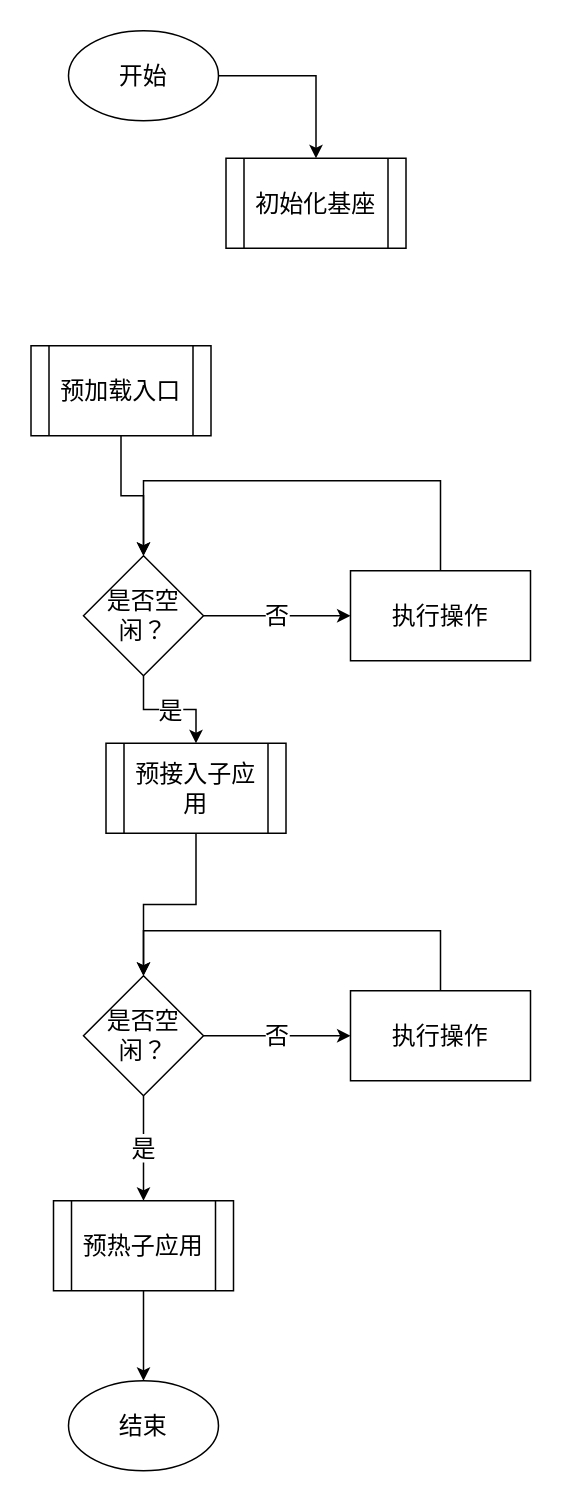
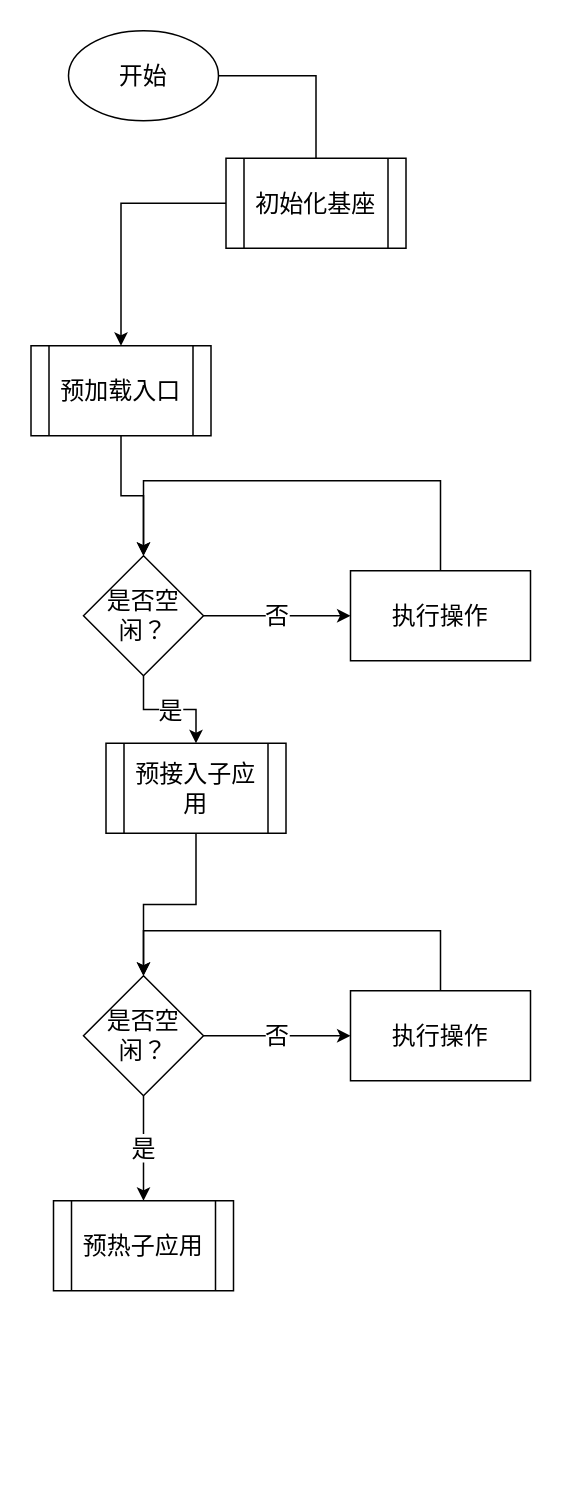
  <mxCell id="0" />
  <mxCell id="1" parent="0" />
+ <mxCell id="2" value="" style="edgeStyle=orthogonalEdgeStyle;rounded=0;orthogonalLoop=1;jettySize=auto;html=1;fontSize=16;fontFamily=微软雅黑;" parent="1" source="22" target="5" edge="1"><mxGeometry relative="1" as="geometry" /></mxCell>
  <mxCell id="3" value="开始" style="strokeWidth=1;html=1;shape=mxgraph.flowchart.start_1;whiteSpace=wrap;strokeColor=default;fontFamily=微软雅黑;fontSize=16;" parent="1" vertex="1"><mxGeometry x="45" y="20" width="100" height="60" as="geometry" /></mxCell>
  <mxCell id="4" value="" style="edgeStyle=orthogonalEdgeStyle;rounded=0;orthogonalLoop=1;jettySize=auto;html=1;fontSize=16;fontFamily=微软雅黑;" parent="1" source="5" target="8" edge="1"><mxGeometry relative="1" as="geometry" /></mxCell>
  <mxCell id="5" value="预加载入口" style="shape=process;whiteSpace=wrap;html=1;backgroundOutline=1;fontSize=16;fontFamily=微软雅黑;strokeWidth=1;" parent="1" vertex="1"><mxGeometry x="20" y="230" width="120" height="60" as="geometry" /></mxCell>
  <mxCell id="6" value="是" style="edgeStyle=orthogonalEdgeStyle;rounded=0;orthogonalLoop=1;jettySize=auto;html=1;fontSize=16;fontFamily=微软雅黑;" parent="1" source="8" target="10" edge="1"><mxGeometry relative="1" as="geometry" /></mxCell>
  <mxCell id="7" value="否" style="edgeStyle=orthogonalEdgeStyle;rounded=0;orthogonalLoop=1;jettySize=auto;html=1;fontSize=16;fontFamily=微软雅黑;" parent="1" source="8" target="19" edge="1"><mxGeometry relative="1" as="geometry" /></mxCell>
  <mxCell id="8" value="是否空闲？" style="rhombus;whiteSpace=wrap;html=1;fontSize=16;fontFamily=微软雅黑;strokeWidth=1;" parent="1" vertex="1"><mxGeometry x="55" y="370" width="80" height="80" as="geometry" /></mxCell>
  <mxCell id="9" value="" style="edgeStyle=orthogonalEdgeStyle;rounded=0;orthogonalLoop=1;jettySize=auto;html=1;fontSize=16;fontFamily=微软雅黑;" parent="1" source="10" target="13" edge="1"><mxGeometry relative="1" as="geometry" /></mxCell>
  <mxCell id="10" value="预接入子应用" style="shape=process;whiteSpace=wrap;html=1;backgroundOutline=1;fontSize=16;fontFamily=微软雅黑;strokeWidth=1;" parent="1" vertex="1"><mxGeometry x="70" y="495" width="120" height="60" as="geometry" /></mxCell>
  <mxCell id="11" value="是" style="edgeStyle=orthogonalEdgeStyle;rounded=0;orthogonalLoop=1;jettySize=auto;html=1;fontSize=16;fontFamily=微软雅黑;" parent="1" source="13" target="15" edge="1"><mxGeometry relative="1" as="geometry" /></mxCell>
  <mxCell id="12" value="否" style="edgeStyle=orthogonalEdgeStyle;rounded=0;orthogonalLoop=1;jettySize=auto;html=1;fontSize=16;fontFamily=微软雅黑;" parent="1" source="13" target="17" edge="1"><mxGeometry relative="1" as="geometry" /></mxCell>
  <mxCell id="13" value="是否空闲？" style="rhombus;whiteSpace=wrap;html=1;fontSize=16;fontFamily=微软雅黑;strokeWidth=1;" parent="1" vertex="1"><mxGeometry x="55" y="650" width="80" height="80" as="geometry" /></mxCell>
- <mxCell id="14" style="edgeStyle=orthogonalEdgeStyle;rounded=0;orthogonalLoop=1;jettySize=auto;html=1;" parent="1" source="15" target="20" edge="1"><mxGeometry relative="1" as="geometry" /></mxCell>
  <mxCell id="15" value="预热子应用" style="shape=process;whiteSpace=wrap;html=1;backgroundOutline=1;fontSize=16;fontFamily=微软雅黑;strokeWidth=1;" parent="1" vertex="1"><mxGeometry x="35" y="800" width="120" height="60" as="geometry" /></mxCell>
  <mxCell id="16" style="edgeStyle=orthogonalEdgeStyle;rounded=0;orthogonalLoop=1;jettySize=auto;html=1;entryX=0.5;entryY=0;entryDx=0;entryDy=0;exitX=0.5;exitY=0;exitDx=0;exitDy=0;fontSize=16;fontFamily=微软雅黑;" parent="1" source="17" target="13" edge="1"><mxGeometry relative="1" as="geometry"><Array as="points"><mxPoint x="293" y="620" /><mxPoint x="95" y="620" /></Array></mxGeometry></mxCell>
  <mxCell id="17" value="执行操作" style="whiteSpace=wrap;html=1;fontSize=16;fontFamily=微软雅黑;strokeWidth=1;" parent="1" vertex="1"><mxGeometry x="233" y="660" width="120" height="60" as="geometry" /></mxCell>
  <mxCell id="18" style="edgeStyle=orthogonalEdgeStyle;rounded=0;orthogonalLoop=1;jettySize=auto;html=1;exitX=0.5;exitY=0;exitDx=0;exitDy=0;entryX=0.5;entryY=0;entryDx=0;entryDy=0;fontSize=16;fontFamily=微软雅黑;" parent="1" source="19" target="8" edge="1"><mxGeometry relative="1" as="geometry"><Array as="points"><mxPoint x="293" y="320" /><mxPoint x="95" y="320" /></Array></mxGeometry></mxCell>
  <mxCell id="19" value="执行操作" style="whiteSpace=wrap;html=1;fontSize=16;fontFamily=微软雅黑;strokeWidth=1;" parent="1" vertex="1"><mxGeometry x="233" y="380" width="120" height="60" as="geometry" /></mxCell>
- <mxCell id="20" value="结束" style="strokeWidth=1;html=1;shape=mxgraph.flowchart.start_1;whiteSpace=wrap;strokeColor=default;fontFamily=微软雅黑;fontSize=16;" parent="1" vertex="1"><mxGeometry x="45" y="920" width="100" height="60" as="geometry" /></mxCell>
- <mxCell id="21" value="" style="edgeStyle=orthogonalEdgeStyle;rounded=0;orthogonalLoop=1;jettySize=auto;html=1;fontSize=16;fontFamily=微软雅黑;" parent="1" source="3" target="22" edge="1"><mxGeometry relative="1" as="geometry"><mxPoint x="95" y="80" as="sourcePoint" /><mxPoint x="95" y="220" as="targetPoint" /></mxGeometry></mxCell>
+ <mxCell id="21" value="" style="edgeStyle=orthogonalEdgeStyle;rounded=0;orthogonalLoop=1;jettySize=auto;html=1;fontSize=16;fontFamily=微软雅黑;endArrow=none;" parent="1" source="3" target="22" edge="1"><mxGeometry relative="1" as="geometry"><mxPoint x="95" y="80" as="sourcePoint" /><mxPoint x="95" y="220" as="targetPoint" /></mxGeometry></mxCell>
  <mxCell id="22" value="初始化基座" style="shape=process;whiteSpace=wrap;html=1;backgroundOutline=1;fontSize=16;fontFamily=微软雅黑;" parent="1" vertex="1"><mxGeometry x="150" y="105" width="120" height="60" as="geometry" /></mxCell>
